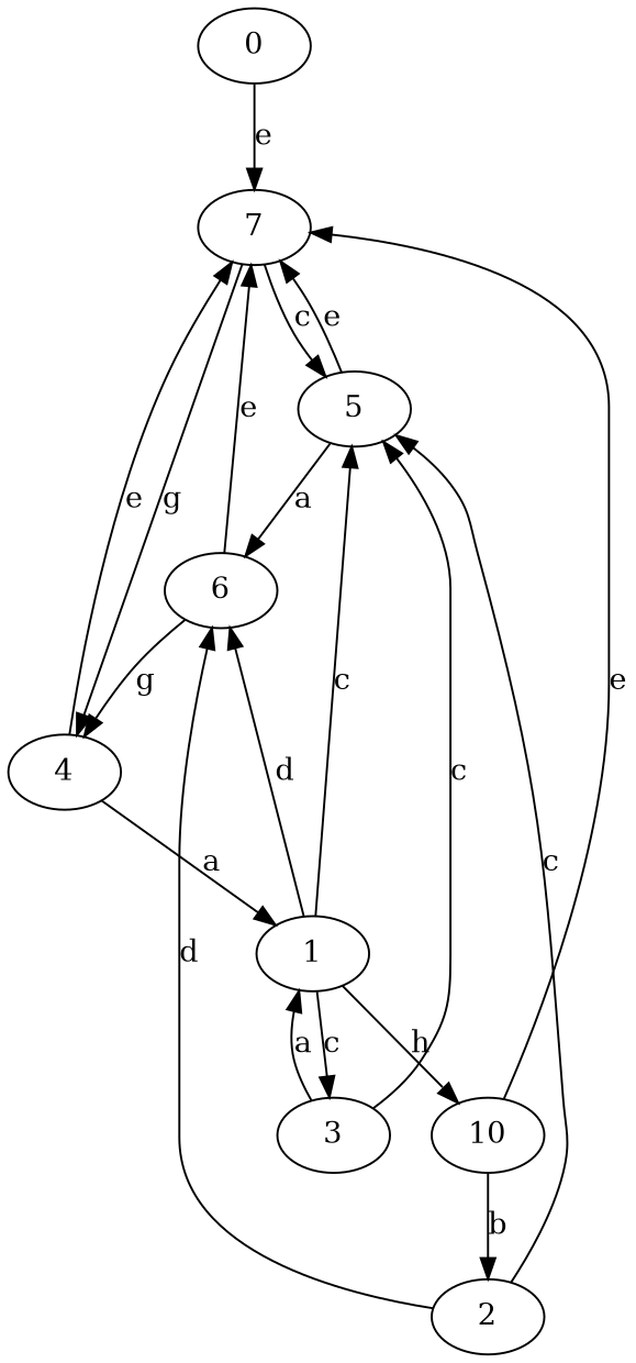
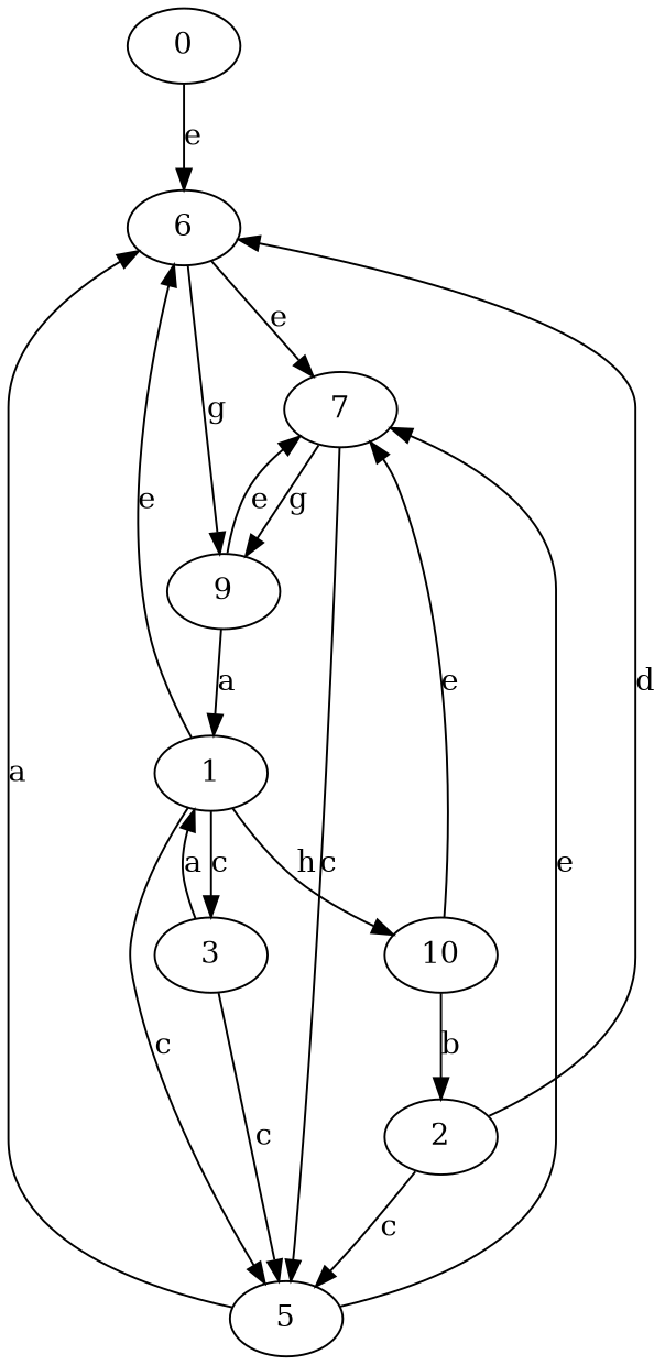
  strict digraph {
    0
    7
    1
    3
    5
    6
    10
-   9 [label=4]
+   9
    2
-   0 -> 7 [label=e]
+   0 -> 6 [label=e]
    7 -> 5 [label=c]
    7 -> 9 [label=g]
    1 -> 3 [label=c]
    1 -> 5 [label=c]
-   1 -> 6 [label=d]
+   1 -> 6 [label=e]
    1 -> 10 [label=h]
    3 -> 1 [label=a]
    3 -> 5 [label=c]
    5 -> 7 [label=e]
    5 -> 6 [label=a]
    6 -> 7 [label=e]
    6 -> 9 [label=g]
    10 -> 7 [label=e]
    10 -> 2 [label=b]
    9 -> 7 [label=e]
    9 -> 1 [label=a]
    2 -> 5 [label=c]
    2 -> 6 [label=d]
  }
